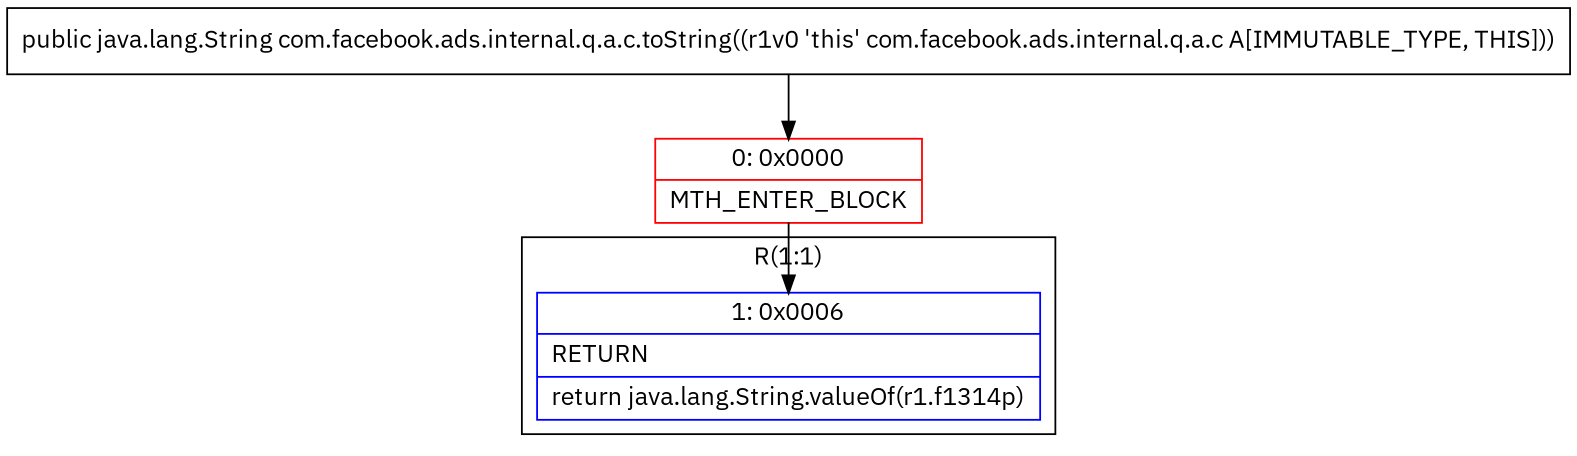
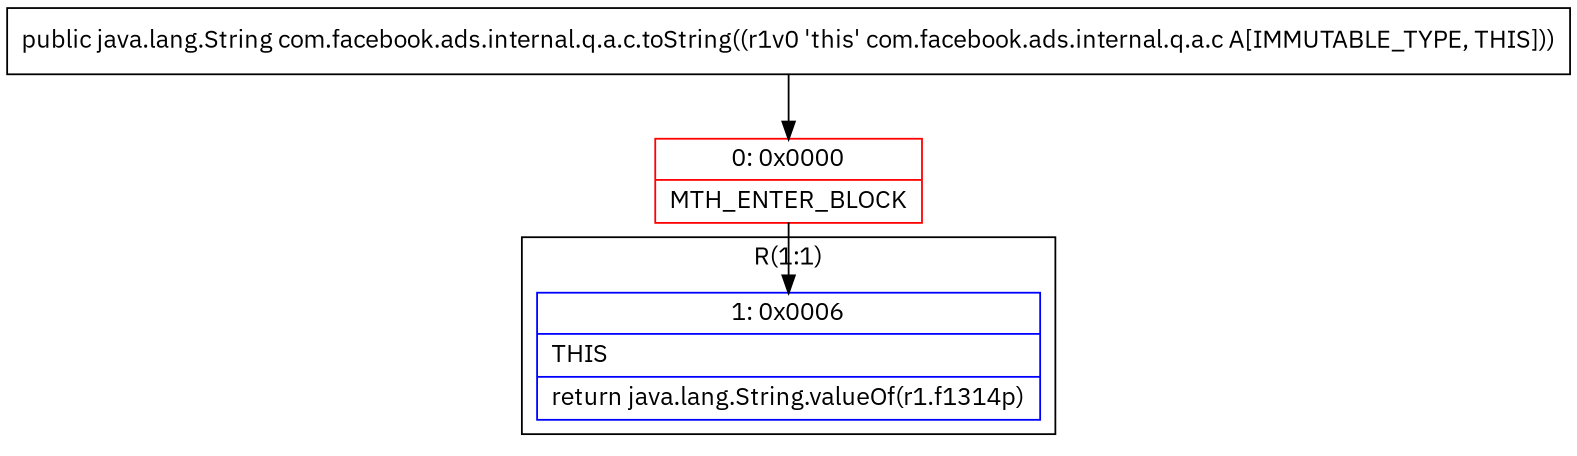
  digraph {
    fontname="IBM Plex Sans"
    node [shape=record fontname="IBM Plex Sans"]
    edge [fontname="IBM Plex Sans"]
-   n1 [color=blue label="{1\:\ 0x0006|RETURN\l|return java.lang.String.valueOf(r1.f1314p)\l}"]
+   n1 [color=blue label="{1\:\ 0x0006|THIS\l|return java.lang.String.valueOf(r1.f1314p)\l}"]
    n2 [color=red label="{0\:\ 0x0000|MTH_ENTER_BLOCK\l}"]
    n3 [label="{public java.lang.String com.facebook.ads.internal.q.a.c.toString((r1v0 'this' com.facebook.ads.internal.q.a.c A[IMMUTABLE_TYPE, THIS])) }"]
    subgraph cluster_1 {
      label="R(1:1)"
      n1
    }
    n2 -> n1
    n3 -> n2
  }
